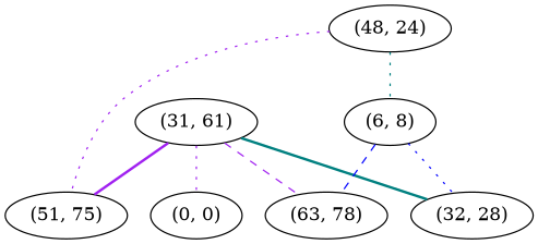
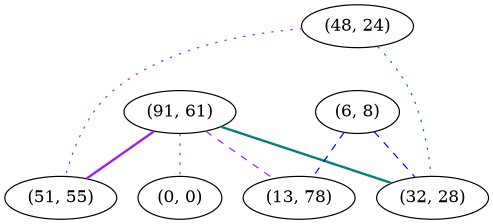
  graph {
    edge [color=purple style=dotted weight=3]
-   "(31, 61)"
-   "(13, 78)" [label="(63, 78)"]
-   "(51, 75)"
+   "(31, 61)" [label="(91, 61)"]
+   "(13, 78)"
+   "(51, 75)" [label="(51, 55)"]
    "(32, 28)"
    "(0, 0)"
    "(6, 8)"
    "(48, 24)"
    "(31, 61)" -- "(13, 78)" [style=dashed]
    "(31, 61)" -- "(51, 75)" [style=bold]
    "(31, 61)" -- "(32, 28)" [color=teal style=bold weight=1]
    "(31, 61)" -- "(0, 0)" [weight=4]
    "(6, 8)" -- "(13, 78)" [color=blue style=dashed weight=1]
-   "(6, 8)" -- "(32, 28)" [color=blue]
+   "(6, 8)" -- "(32, 28)" [color=blue style=dashed]
    "(48, 24)" -- "(51, 75)" [weight=1]
-   "(48, 24)" -- "(6, 8)" [color=teal]
+   "(48, 24)" -- "(32, 28)" [color=teal]
  }
